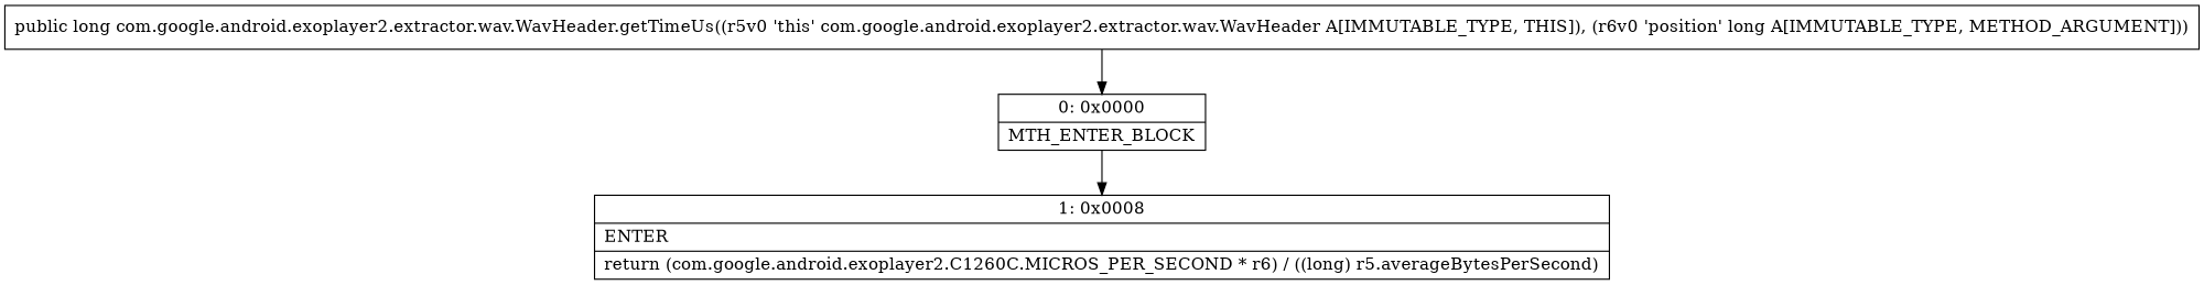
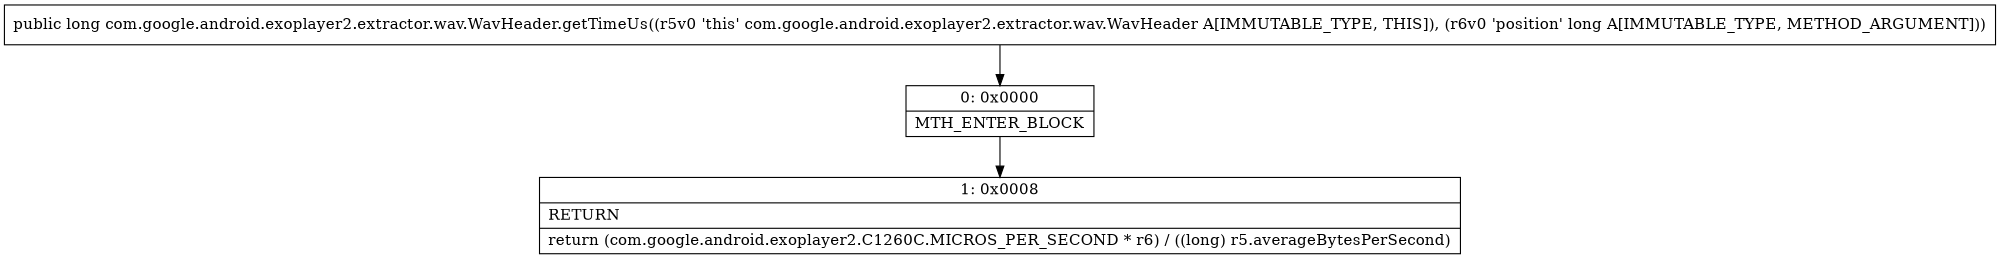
  digraph {
    node [shape=record]
    n1 [label="{0\:\ 0x0000|MTH_ENTER_BLOCK\l}"]
-   n2 [label="{1\:\ 0x0008|ENTER\l|return (com.google.android.exoplayer2.C1260C.MICROS_PER_SECOND * r6) \/ ((long) r5.averageBytesPerSecond)\l}"]
+   n2 [label="{1\:\ 0x0008|RETURN\l|return (com.google.android.exoplayer2.C1260C.MICROS_PER_SECOND * r6) \/ ((long) r5.averageBytesPerSecond)\l}"]
    n3 [label="{public long com.google.android.exoplayer2.extractor.wav.WavHeader.getTimeUs((r5v0 'this' com.google.android.exoplayer2.extractor.wav.WavHeader A[IMMUTABLE_TYPE, THIS]), (r6v0 'position' long A[IMMUTABLE_TYPE, METHOD_ARGUMENT])) }"]
    n1 -> n2
    n3 -> n1
  }
